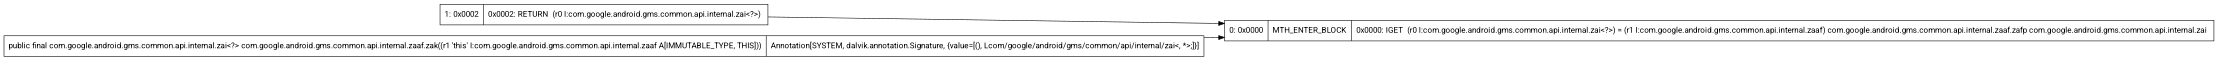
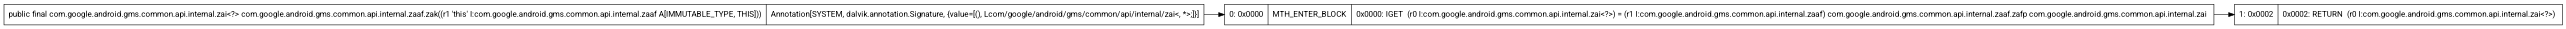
  digraph {
    rankdir=LR
    fontname=Roboto
    node [shape=record fontname=Roboto]
    edge [fontname=Roboto]
    n1 [label="{0\:\ 0x0000|MTH_ENTER_BLOCK\l|0x0000: IGET  (r0 I:com.google.android.gms.common.api.internal.zai\<?\>) = (r1 I:com.google.android.gms.common.api.internal.zaaf) com.google.android.gms.common.api.internal.zaaf.zafp com.google.android.gms.common.api.internal.zai \l}"]
    n2 [label="{1\:\ 0x0002|0x0002: RETURN  (r0 I:com.google.android.gms.common.api.internal.zai\<?\>) \l}"]
    n3 [label="{public final com.google.android.gms.common.api.internal.zai\<?\> com.google.android.gms.common.api.internal.zaaf.zak((r1 'this' I:com.google.android.gms.common.api.internal.zaaf A[IMMUTABLE_TYPE, THIS]))  | Annotation[SYSTEM, dalvik.annotation.Signature, \{value=[(), Lcom\/google\/android\/gms\/common\/api\/internal\/zai\<, *\>;]\}]\l}"]
-   n2 -> n1
+   n1 -> n2
    n3 -> n1
  }
